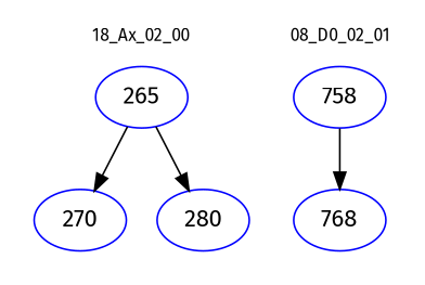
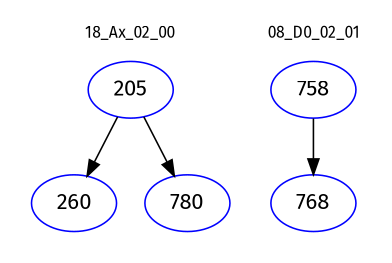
  digraph {
    fontname="Fira Sans"
    node [color=blue fontname="Fira Sans"]
    edge [color=black fontname="Fira Sans"]
-   n1 [label=265]
-   n2 [label=270]
-   n3 [label=280]
+   n1 [label=205]
+   n2 [label=260]
+   n3 [label=780]
    n4 [label=758]
    n5 [label=768]
    subgraph cluster_1 {
      color=white
      fontsize=10
      label="18_Ax_02_00"
      n1
      n2
      n3
    }
    subgraph cluster_2 {
      color=white
      fontsize=10
      label="08_D0_02_01"
      n4
      n5
    }
    n1 -> n2
    n1 -> n3
    n4 -> n5
  }
